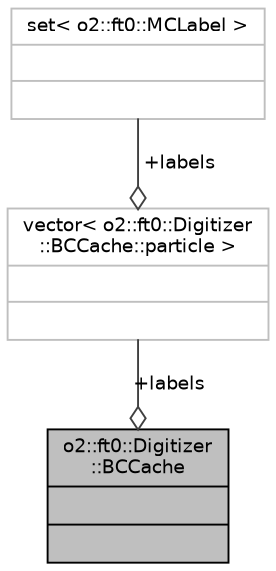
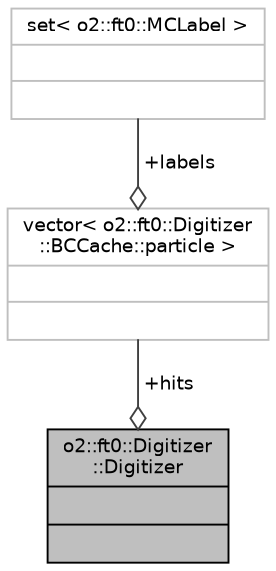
  digraph {
    node [color=grey75 fontname=Helvetica fontsize=10 shape=record]
    edge [arrowhead=odiamond color=grey25 fontname=Helvetica fontsize=10 labelfontname=Helvetica labelfontsize=10 style=solid]
-   n1 [color=black fillcolor=grey75 fontcolor=black height=0.2 label="{o2::ft0::Digitizer\l::BCCache\n||}" style=filled width=0.4]
+   n1 [color=black fillcolor=grey75 fontcolor=black height=0.2 label="{o2::ft0::Digitizer\l::Digitizer\n||}" style=filled width=0.4]
    n2 [height=0.2 label="{set\< o2::ft0::MCLabel \>\n||}" width=0.4]
    n3 [height=0.2 label="{vector\< o2::ft0::Digitizer\l::BCCache::particle \>\n||}" width=0.4]
    n2 -> n3 [label=" +labels"]
-   n3 -> n1 [label=" +labels"]
+   n3 -> n1 [label=" +hits"]
  }
